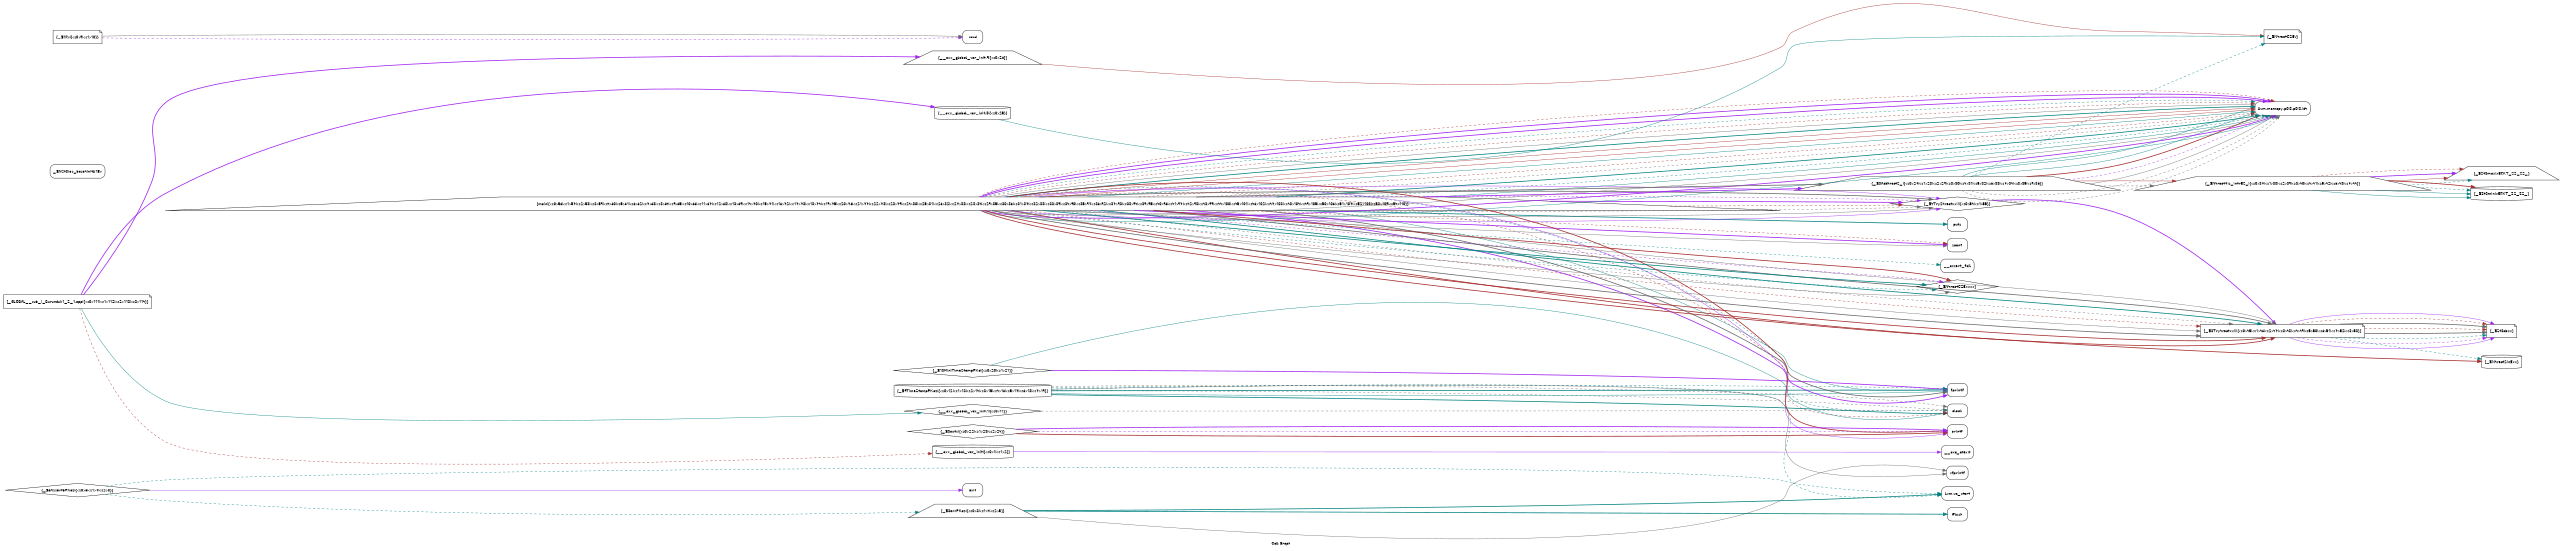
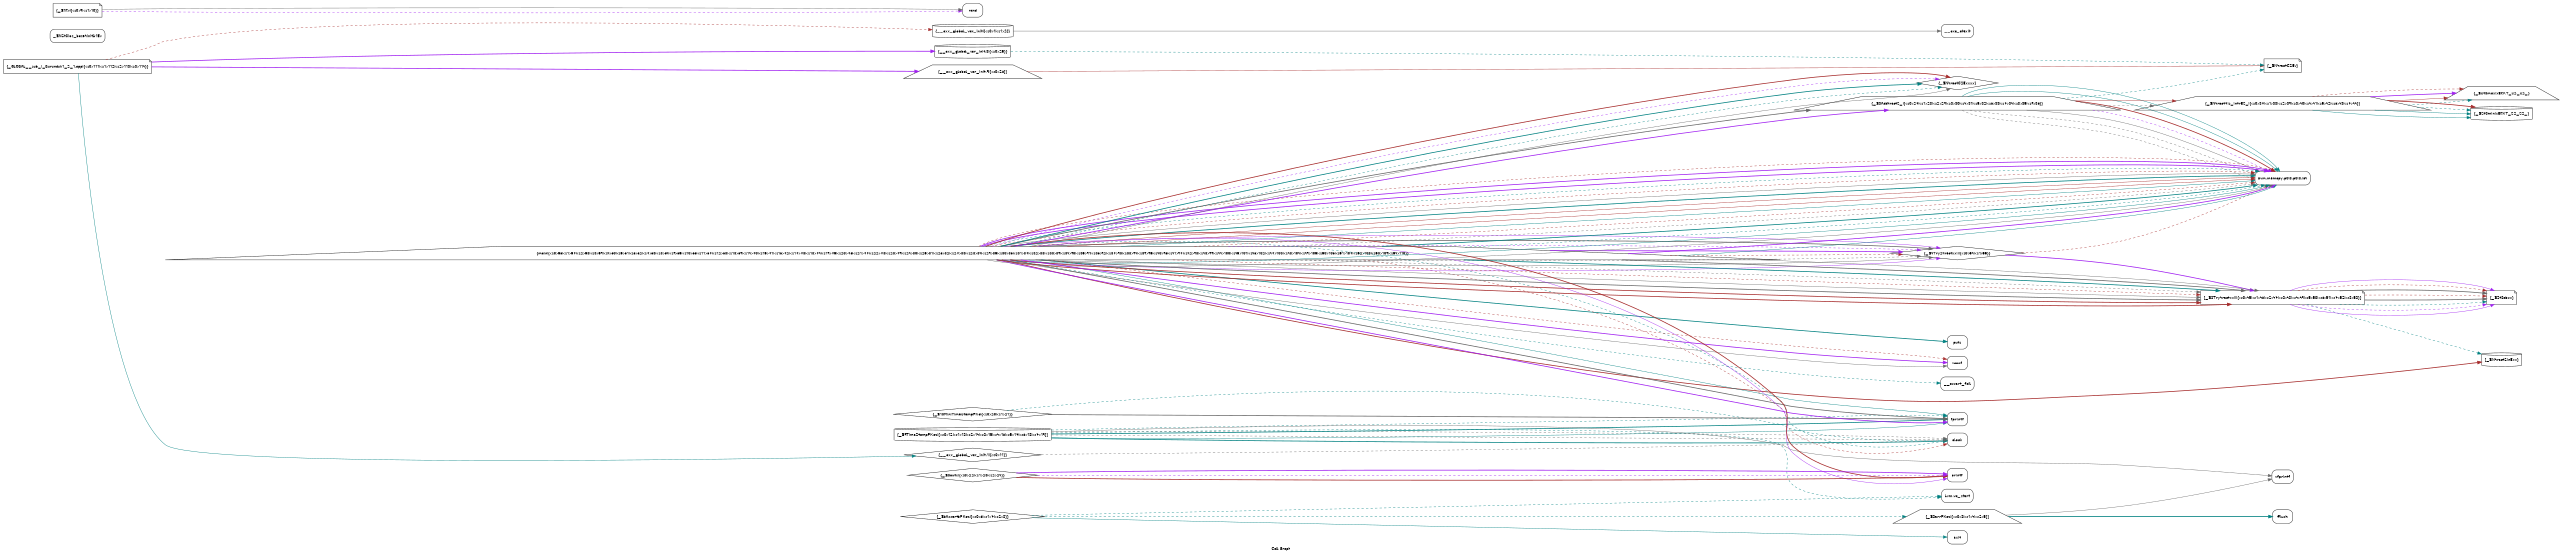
  digraph {
    fontname="Patrick Hand"
    label="Call Graph"
    rankdir=LR
    node [fontname="Patrick Hand" shape=Mrecord]
    edge [color=teal fontname="Patrick Hand" style=dashed tailport=s0]
    n1 [label="{__cxx_global_var_init|{<s0>1|<s1>2}}" shape=cylinder]
    n2 [label="{__cxa_atexit}"]
    n3 [label="{_ZN4rect2inExx}" shape=cylinder]
    n4 [label="{fflush}"]
    n5 [label="{puts}"]
    n6 [label="{_Z9TimeStampPKcz|{<s0>12|<s1>13|<s2>14|<s3>15|<s4>16|<s5>17|<s6>18|<s7>19}}" shape=cylinder]
    n7 [label="{llvm.va_start}"]
    n8 [label="{clock}"]
    n9 [label="{fprintf}"]
    n10 [label="{vfprintf}"]
    n11 [label="{__cxx_global_var_init.9|{<s0>26}}" shape=trapezium]
    n12 [label="{_ZN4rectC2Ev}" shape=note]
    n13 [label="{_ZNSt8ios_base4InitD1Ev}"]
    n14 [label="{_Z4Try24rectxxii|{<s0>54|<s1>55}}" shape=diamond]
    n15 [label="{llvm.memcpy.p0i8.p0i8.i64}"]
    n16 [label="{_Z3Try4rectxxii|{<s0>45|<s1>46|<s2>47|<s3>48|<s4>49|<s5>50|<s6>51|<s7>52|<s8>53}}" shape=note]
    n17 [label="{_ZSt3absx}" shape=note]
    n18 [label="{exit}"]
    n19 [label="{_ZSt3maxIxERKT_S2_S2_}" shape=trapezium]
    n20 [label="{_Z13MiniTimeStampPKc|{<s0>20|<s1>21}}" shape=diamond]
    n21 [label="{_Z3errPKcz|{<s0>3|<s1>4|<s2>5}}" shape=trapezium]
    n22 [label="{scanf}"]
    n23 [label="{rand}"]
    n24 [label="{printf}"]
    n25 [label="{__assert_fail}"]
    n26 [label="{_Z6AssertbPKcz|{<s0>6|<s1>7|<s2>8}}" shape=diamond]
    n27 [label="{_ZSt3minIxERKT_S2_S2_}" shape=cylinder]
    n28 [label="{_Z3Add4rectS_|{<s0>27|<s1>28|<s2>29|<s3>30|<s4>31|<s5>32|<s6>33|<s7>34|<s8>35|<s9>36}}" shape=trapezium]
    n29 [label="{_ZN4rect7is_intrES_|{<s0>37|<s1>38|<s2>39|<s3>40|<s4>41|<s5>42|<s6>43|<s7>44}}" shape=trapezium]
    n30 [label="{main|{<s0>56|<s1>57|<s2>58|<s3>59|<s4>60|<s5>61|<s6>62|<s7>63|<s8>64|<s9>65|<s10>66|<s11>67|<s12>68|<s13>69|<s14>70|<s15>71|<s16>72|<s17>73|<s18>74|<s19>75|<s20>76|<s21>77|<s22>78|<s23>79|<s24>80|<s25>81|<s26>82|<s27>83|<s28>84|<s29>85|<s30>86|<s31>87|<s32>88|<s33>89|<s34>90|<s35>91|<s36>92|<s37>93|<s38>94|<s39>95|<s40>96|<s41>97|<s42>98|<s43>99|<s44>100|<s45>101|<s46>102|<s47>103|<s48>104|<s49>105|<s50>106|<s51>107|<s52>108|<s53>109|<s54>110}}" shape=trapezium]
    n31 [label="{_ZN4rectC2Exxxx}" shape=diamond]
    n32 [label="{_Z1Rv|{<s0>9|<s1>10}}" shape=note]
    n33 [label="{_GLOBAL__sub_I_Burunduk1_2_1.cpp|{<s0>111|<s1>112|<s2>113|<s3>114}}" shape=note]
    n34 [label="{__cxx_global_var_init.1|{<s0>11}}" shape=diamond]
    n35 [label="{__cxx_global_var_init.8|{<s0>25}}" shape=cylinder]
    n36 [label="{_Z3outx|{<s0>22|<s1>23|<s2>24}}" shape=diamond]
-   n1 -> n2 [color=purple style=solid tailport=s1]
+   n1 -> n2 [color=gray40 style=solid tailport=s1]
    n6 -> n7
    n6 -> n8 [style=bold tailport=s1]
    n6 -> n8 [color=gray40 tailport=s5]
    n6 -> n8 [color=gray40 tailport=s7]
    n6 -> n9 [style=solid tailport=s2]
    n6 -> n9 [style=bold tailport=s4]
    n6 -> n9 [tailport=s6]
    n6 -> n10 [color=gray40 style=solid tailport=s3]
    n11 -> n12 [color=brown style=solid]
+   n14 -> n15 [color=brown]
    n14 -> n16 [color=purple style=bold tailport=s1]
    n16 -> n3
    n16 -> n17 [color=purple style=solid tailport=s1]
    n16 -> n17 [color=purple tailport=s2]
    n16 -> n17 [tailport=s3]
    n16 -> n17 [color=gray40 style=bold tailport=s4]
    n16 -> n17 [color=brown tailport=s5]
    n16 -> n17 [color=gray40 style=bold tailport=s6]
    n16 -> n17 [color=brown tailport=s7]
    n16 -> n17 [color=purple style=solid tailport=s8]
-   n20 -> n8 [style=solid]
-   n20 -> n9 [color=purple style=bold tailport=s1]
+   n20 -> n8
+   n20 -> n9 [color=gray40 style=bold tailport=s1]
    n21 -> n4 [style=bold tailport=s2]
-   n21 -> n7 [style=bold]
    n21 -> n10 [color=gray40 style=solid tailport=s1]
    n26 -> n7
-   n26 -> n18 [color=purple style=solid tailport=s2]
+   n26 -> n18 [style=solid tailport=s2]
    n26 -> n21 [tailport=s1]
    n28 -> n12
    n28 -> n15 [color=gray40 tailport=s1]
    n28 -> n15 [color=gray40 tailport=s2]
    n28 -> n15 [color=gray40 style=solid tailport=s4]
    n28 -> n15 [color=purple tailport=s5]
    n28 -> n15 [color=brown style=bold tailport=s6]
    n28 -> n15 [style=solid tailport=s8]
    n28 -> n15 [style=solid tailport=s9]
    n28 -> n29 [color=gray40 tailport=s3]
    n28 -> n29 [color=brown style=solid tailport=s7]
    n29 -> n19 [tailport=s1]
    n29 -> n19 [color=brown style=solid tailport=s3]
    n29 -> n19 [color=purple style=bold tailport=s4]
    n29 -> n19 [color=brown tailport=s6]
    n29 -> n27 [style=solid]
    n29 -> n27 [style=solid tailport=s2]
    n29 -> n27 [tailport=s5]
    n29 -> n27 [color=brown style=bold tailport=s7]
    n30 -> n3 [color=brown style=bold tailport=s16]
    n30 -> n5 [style=bold tailport=s51]
    n30 -> n8 [color=brown]
    n30 -> n8 [tailport=s53]
    n30 -> n9 [color=purple style=bold tailport=s1]
    n30 -> n9 [color=gray40 style=bold tailport=s3]
    n30 -> n9 [style=solid tailport=s54]
    n30 -> n14 [color=purple style=solid tailport=s20]
    n30 -> n14 [color=gray40 style=solid tailport=s22]
    n30 -> n14 [color=gray40 tailport=s24]
    n30 -> n14 [color=brown tailport=s26]
    n30 -> n14 [color=purple style=bold tailport=s28]
    n30 -> n14 [color=purple tailport=s30]
    n30 -> n14 [color=gray40 style=bold tailport=s32]
    n30 -> n14 [color=purple style=solid tailport=s34]
    n30 -> n15 [style=solid tailport=s8]
    n30 -> n15 [color=purple style=bold tailport=s17]
    n30 -> n15 [color=gray40 style=solid tailport=s19]
    n30 -> n15 [style=solid tailport=s21]
    n30 -> n15 [tailport=s23]
    n30 -> n15 [style=bold tailport=s25]
    n30 -> n15 [color=gray40 tailport=s27]
    n30 -> n15 [color=brown tailport=s29]
    n30 -> n15 [style=solid tailport=s31]
    n30 -> n15 [color=brown style=solid tailport=s33]
    n30 -> n15 [color=brown style=solid tailport=s35]
    n30 -> n15 [style=bold tailport=s37]
    n30 -> n15 [color=gray40 style=solid tailport=s39]
    n30 -> n15 [color=brown tailport=s41]
    n30 -> n15 [tailport=s43]
    n30 -> n15 [color=purple style=bold tailport=s45]
    n30 -> n15 [color=purple style=bold tailport=s47]
    n30 -> n15 [color=brown tailport=s49]
    n30 -> n16 [color=brown style=bold tailport=s18]
    n30 -> n16 [color=brown style=bold tailport=s36]
    n30 -> n16 [color=gray40 style=bold tailport=s38]
    n30 -> n16 [color=gray40 style=solid tailport=s40]
    n30 -> n16 [color=brown tailport=s42]
    n30 -> n16 [color=gray40 tailport=s44]
    n30 -> n16 [style=bold tailport=s46]
    n30 -> n16 [color=gray40 style=bold tailport=s48]
    n30 -> n16 [color=gray40 style=solid tailport=s50]
    n30 -> n22 [color=gray40 style=solid tailport=s2]
    n30 -> n22 [color=purple style=bold tailport=s5]
    n30 -> n22 [color=brown tailport=s6]
    n30 -> n24 [color=purple style=solid tailport=s4]
    n30 -> n24 [color=brown style=bold tailport=s52]
    n30 -> n25 [tailport=s15]
    n30 -> n28 [color=purple style=bold tailport=s11]
    n30 -> n28 [color=gray40 style=bold tailport=s14]
    n30 -> n31 [color=gray40 style=solid tailport=s7]
    n30 -> n31 [tailport=s9]
    n30 -> n31 [style=bold tailport=s10]
    n30 -> n31 [color=purple tailport=s12]
    n30 -> n31 [color=brown style=bold tailport=s13]
    n32 -> n23 [color=purple]
    n32 -> n23 [color=gray40 style=solid tailport=s1]
    n33 -> n1 [color=brown]
    n33 -> n11 [color=purple style=bold tailport=s3]
    n33 -> n34 [style=solid tailport=s1]
    n33 -> n35 [color=purple style=bold tailport=s2]
    n34 -> n8 [color=gray40]
-   n35 -> n12 [style=solid]
+   n35 -> n12
    n36 -> n24 [color=brown style=bold]
    n36 -> n24 [color=purple tailport=s1]
    n36 -> n24 [color=purple style=bold tailport=s2]
  }
